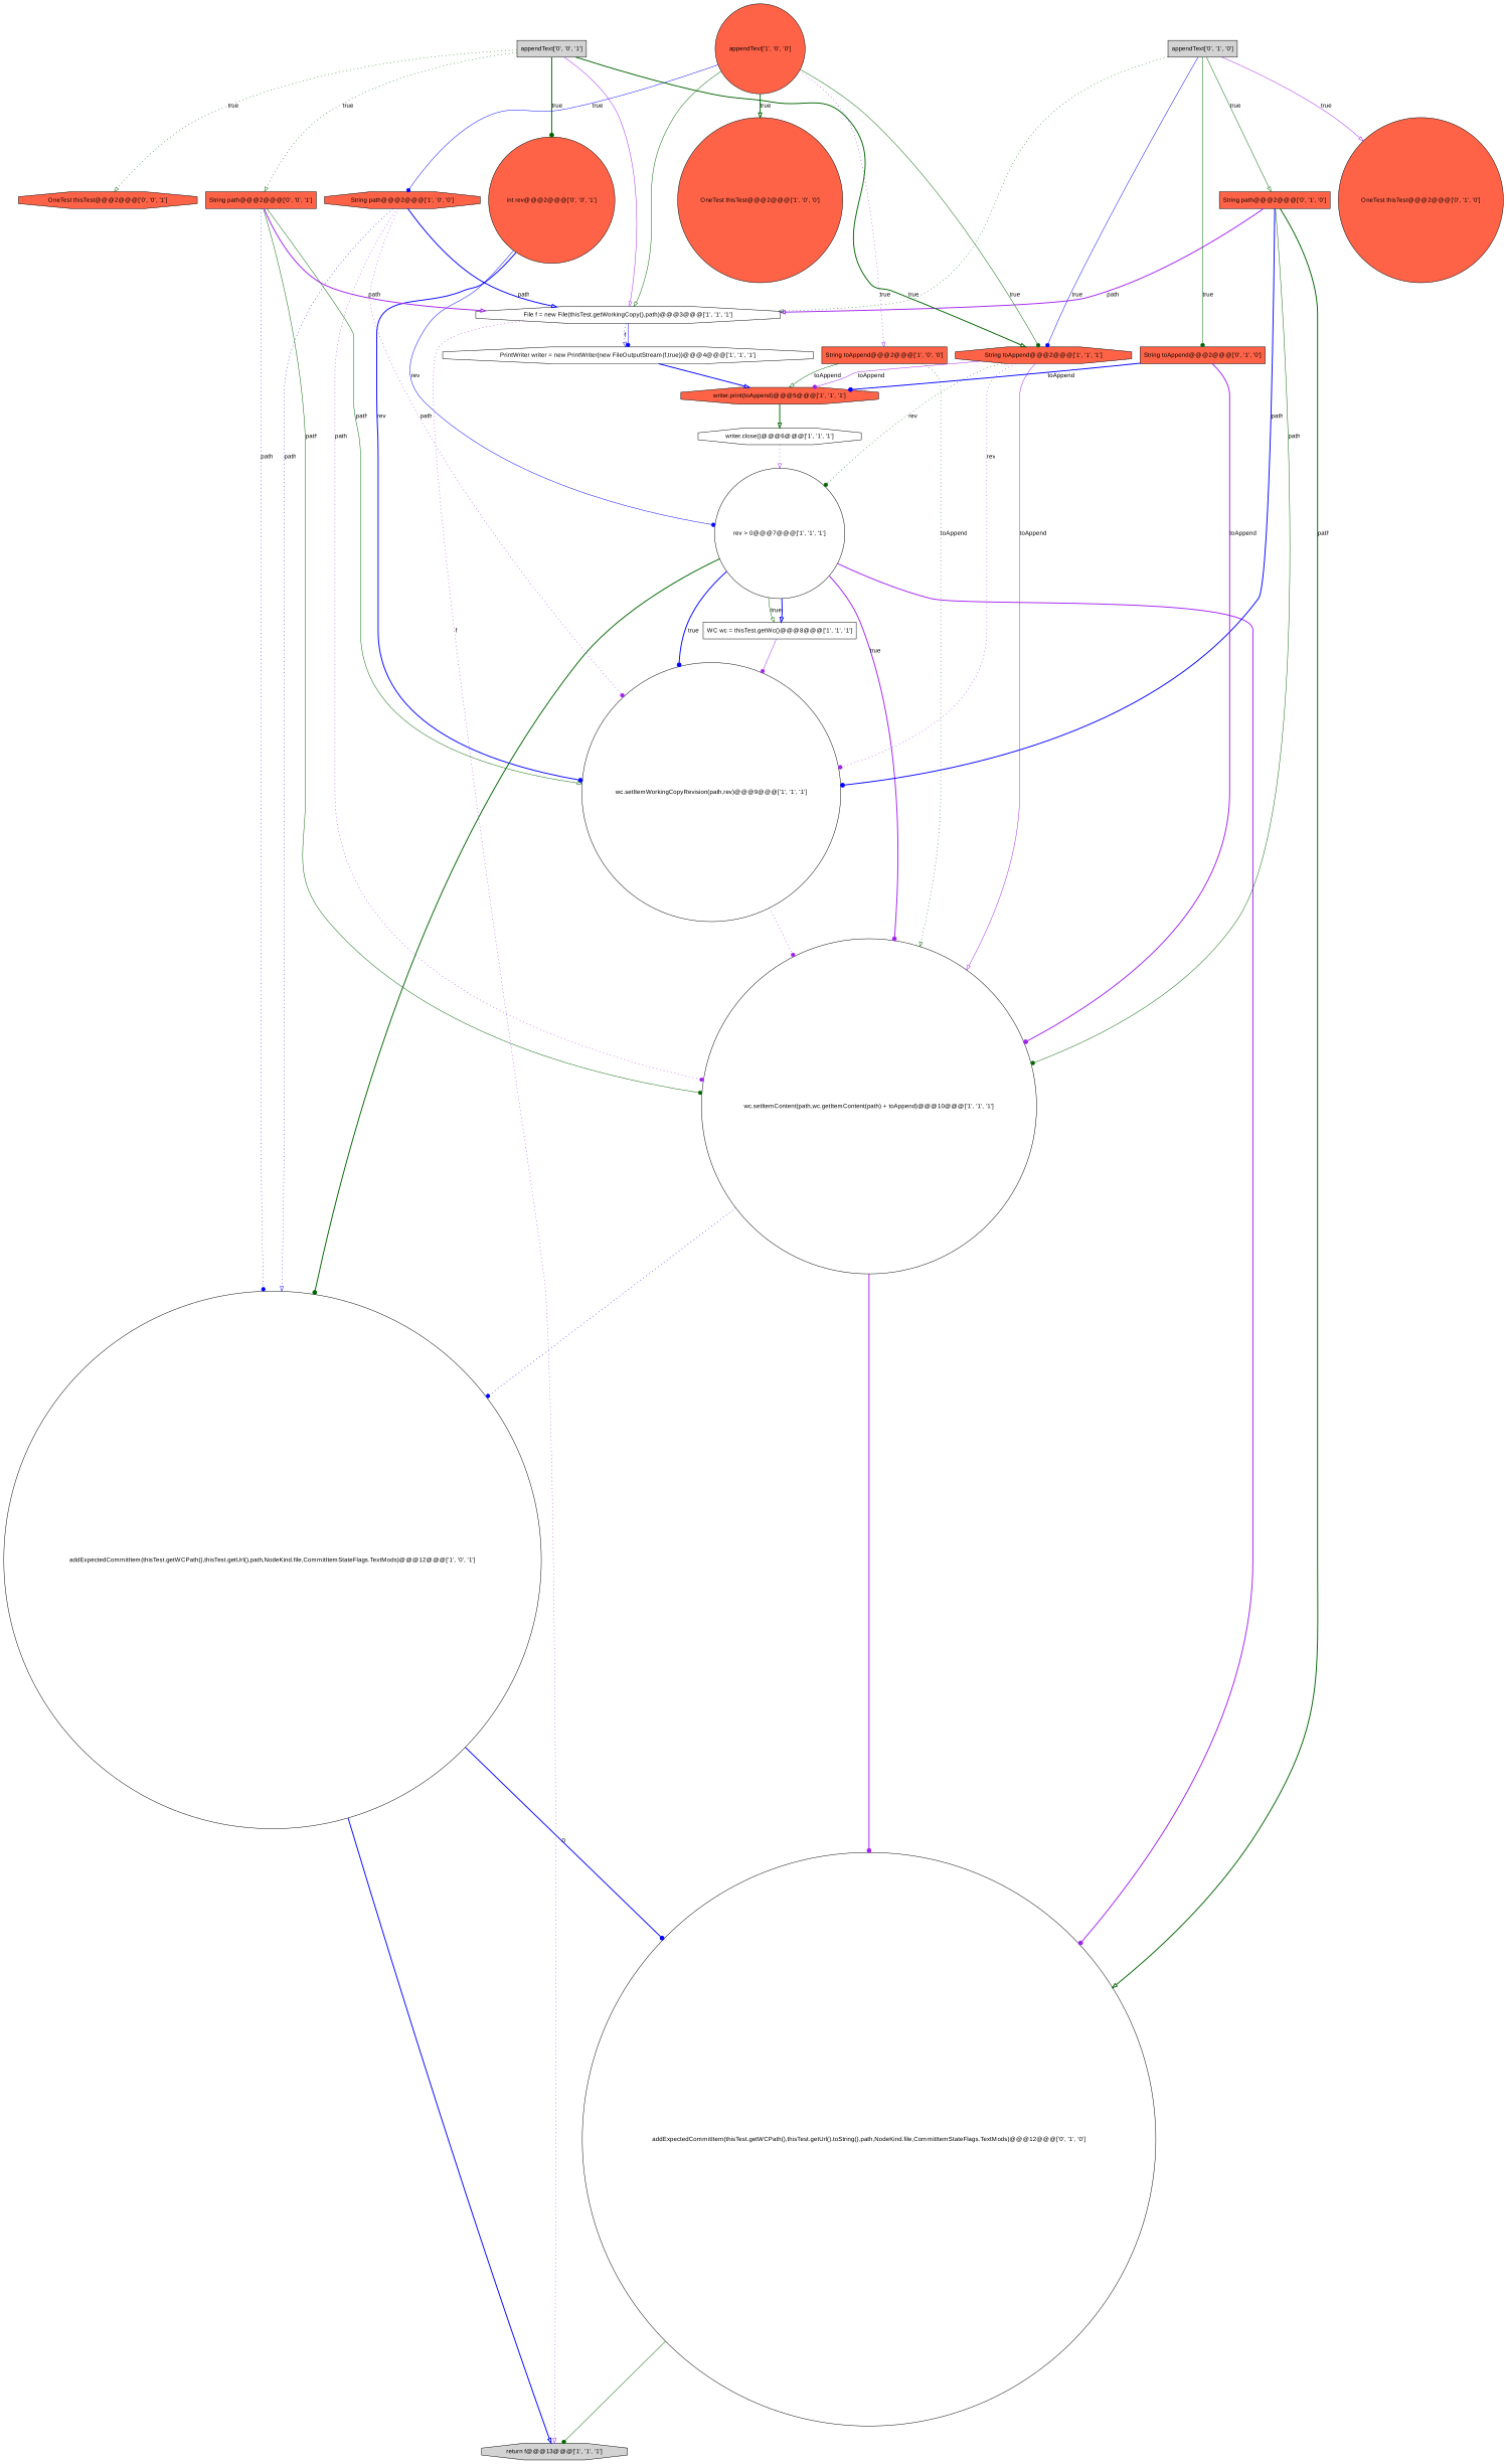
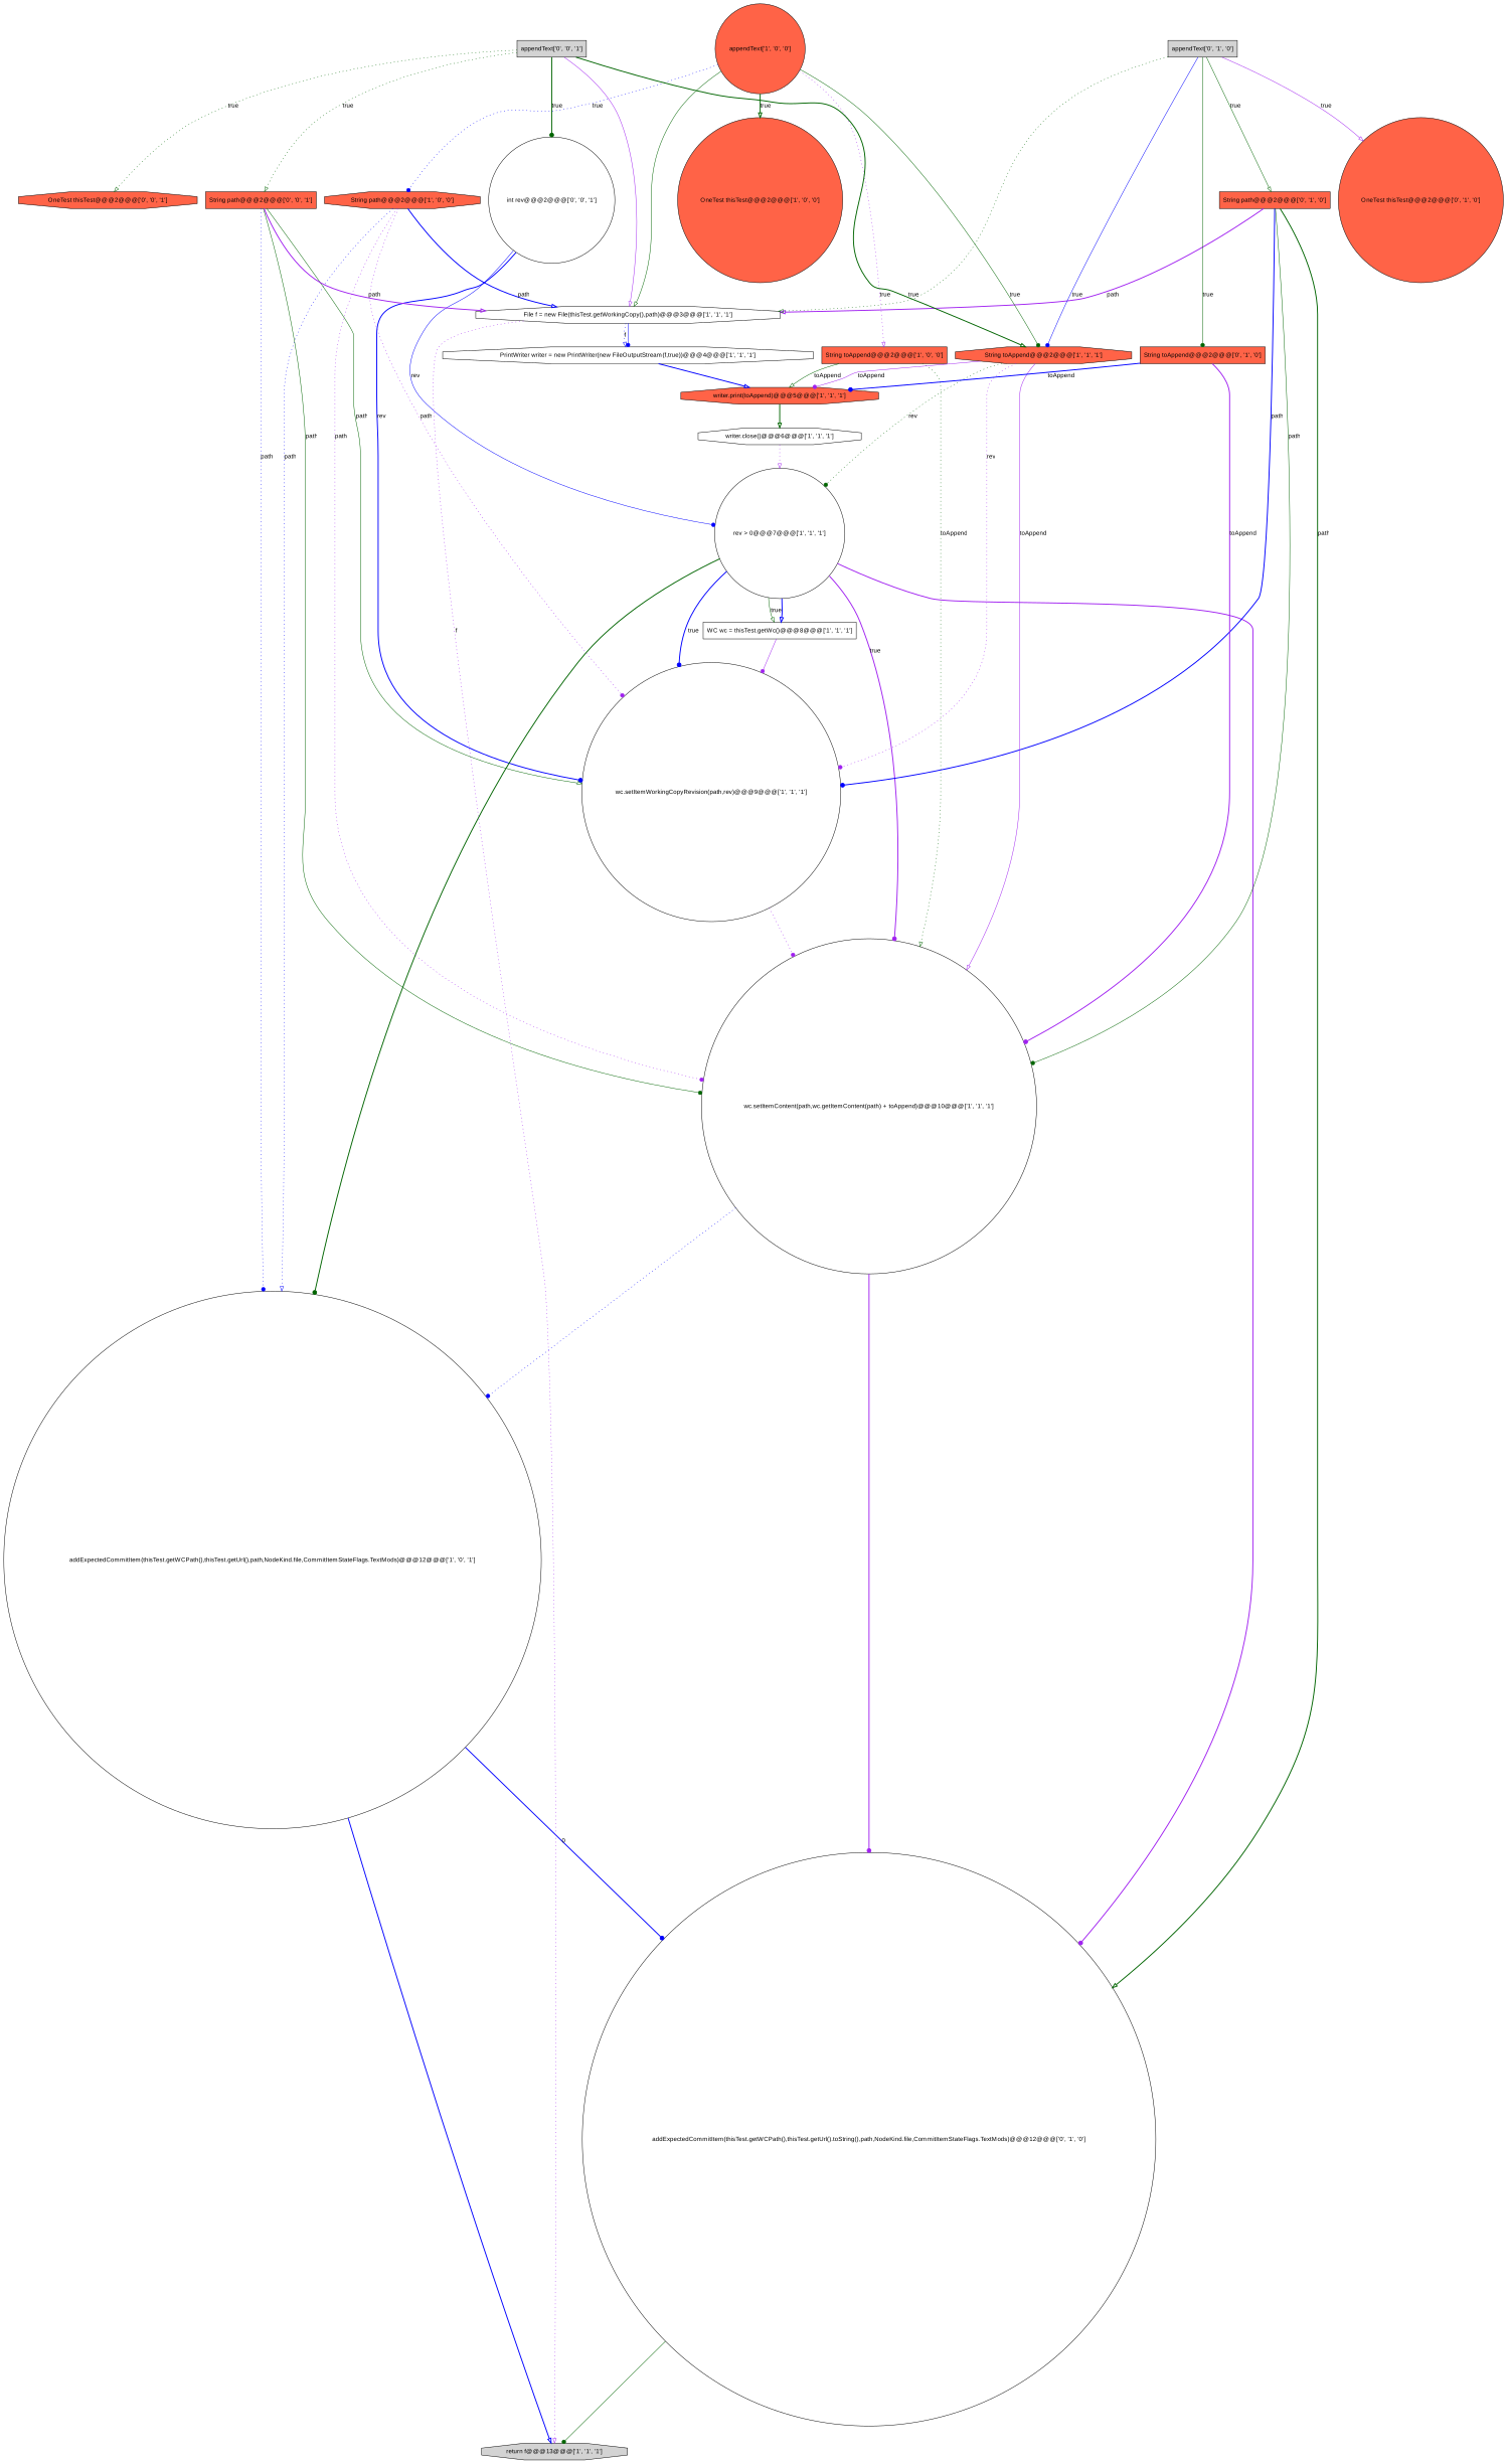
  digraph {
    fontname="Liberation Sans"
    node [fillcolor=tomato fontname="Liberation Sans" shape=circle style=filled]
    edge [arrowhead=dot color=darkgreen fontname="Liberation Sans" style=bold]
-   n1 [label="int rev@@@2@@@['0', '0', '1']"]
+   n1 [fillcolor=white label="int rev@@@2@@@['0', '0', '1']"]
    n2 [fillcolor=white label="rev > 0@@@7@@@['1', '1', '1']"]
    n3 [fillcolor=white label="wc.setItemWorkingCopyRevision(path,rev)@@@9@@@['1', '1', '1']"]
    n4 [fillcolor=white label="addExpectedCommitItem(thisTest.getWCPath(),thisTest.getUrl(),path,NodeKind.file,CommitItemStateFlags.TextMods)@@@12@@@['1', '0', '1']"]
    n5 [fillcolor=white label="addExpectedCommitItem(thisTest.getWCPath(),thisTest.getUrl().toString(),path,NodeKind.file,CommitItemStateFlags.TextMods)@@@12@@@['0', '1', '0']"]
    n6 [fillcolor=white label="wc.setItemContent(path,wc.getItemContent(path) + toAppend)@@@10@@@['1', '1', '1']"]
    n7 [fillcolor=white label="WC wc = thisTest.getWc()@@@8@@@['1', '1', '1']" shape=box]
    n8 [label="OneTest thisTest@@@2@@@['0', '0', '1']" shape=octagon]
    n9 [label="OneTest thisTest@@@2@@@['0', '1', '0']"]
    n10 [fillcolor=lightgray label="return f@@@13@@@['1', '1', '1']" shape=octagon]
    n11 [label="String path@@@2@@@['0', '1', '0']" shape=box]
    n12 [fillcolor=white label="File f = new File(thisTest.getWorkingCopy(),path)@@@3@@@['1', '1', '1']" shape=octagon]
    n13 [fillcolor=white label="PrintWriter writer = new PrintWriter(new FileOutputStream(f,true))@@@4@@@['1', '1', '1']" shape=octagon]
    n14 [label="OneTest thisTest@@@2@@@['1', '0', '0']"]
    n15 [label="writer.print(toAppend)@@@5@@@['1', '1', '1']" shape=octagon]
    n16 [fillcolor=white label="writer.close()@@@6@@@['1', '1', '1']" shape=octagon]
    n17 [label="appendText['1', '0', '0']"]
    n18 [label="String toAppend@@@2@@@['1', '0', '0']" shape=box]
    n19 [label="String toAppend@@@2@@@['1', '1', '1']" shape=octagon]
    n20 [label="String path@@@2@@@['1', '0', '0']" shape=octagon]
    n21 [fillcolor=lightgray label="appendText['0', '1', '0']" shape=box]
    n22 [label="String toAppend@@@2@@@['0', '1', '0']" shape=box]
    n23 [fillcolor=lightgray label="appendText['0', '0', '1']" shape=box]
    n24 [label="String path@@@2@@@['0', '0', '1']" shape=box]
    n1 -> n2 [color=blue label=rev style=solid]
    n1 -> n3 [color=blue label=rev]
    n2 -> n3 [color=blue label=true]
    n2 -> n4
    n2 -> n5 [color=purple]
    n2 -> n6 [color=purple label=true]
    n2 -> n7 [arrowhead=onormal label=true style=solid]
    n2 -> n7 [arrowhead=onormal color=blue]
    n3 -> n6 [color=purple style=dotted]
    n4 -> n5 [color=blue label=0]
    n4 -> n10 [arrowhead=onormal color=blue]
    n5 -> n10 [style=solid]
    n6 -> n4 [color=blue style=dotted]
    n6 -> n5 [color=purple]
    n7 -> n3 [color=purple style=solid]
    n11 -> n3 [color=blue label=path]
    n11 -> n5 [arrowhead=onormal label=path]
    n11 -> n6 [label=path style=solid]
    n11 -> n12 [arrowhead=onormal color=purple label=path]
    n12 -> n10 [arrowhead=onormal color=purple label=f style=dotted]
    n12 -> n13 [color=blue style=solid]
    n12 -> n13 [arrowhead=onormal color=blue label=f style=dotted]
    n13 -> n15 [arrowhead=onormal color=blue]
    n15 -> n16 [arrowhead=onormal]
    n16 -> n2 [arrowhead=onormal color=purple style=dotted]
    n17 -> n12 [arrowhead=onormal style=solid]
    n17 -> n14 [arrowhead=onormal label=true]
    n17 -> n18 [arrowhead=onormal color=purple label=true style=dotted]
    n17 -> n19 [label=true style=solid]
-   n17 -> n20 [color=blue label=true style=solid]
+   n17 -> n20 [color=blue label=true style=dotted]
    n18 -> n6 [arrowhead=onormal label=toAppend style=dotted]
    n18 -> n15 [arrowhead=onormal label=toAppend style=solid]
    n19 -> n2 [label=rev style=dotted]
    n19 -> n3 [color=purple label=rev style=dotted]
    n19 -> n6 [arrowhead=onormal color=purple label=toAppend style=solid]
    n19 -> n15 [color=purple label=toAppend style=solid]
    n20 -> n3 [color=purple label=path style=dotted]
    n20 -> n4 [arrowhead=onormal color=blue label=path style=dotted]
    n20 -> n6 [color=purple label=path style=dotted]
    n20 -> n12 [arrowhead=onormal color=blue label=path]
    n21 -> n9 [arrowhead=onormal color=purple label=true style=solid]
    n21 -> n11 [arrowhead=onormal label=true style=solid]
    n21 -> n12 [arrowhead=onormal style=dotted]
    n21 -> n19 [color=blue label=true style=solid]
    n21 -> n22 [label=true style=solid]
    n22 -> n6 [color=purple label=toAppend]
    n22 -> n15 [color=blue label=toAppend]
    n23 -> n1 [label=true]
    n23 -> n8 [arrowhead=onormal label=true style=dotted]
    n23 -> n12 [arrowhead=onormal color=purple style=solid]
    n23 -> n19 [arrowhead=onormal label=true]
    n23 -> n24 [arrowhead=onormal label=true style=dotted]
    n24 -> n3 [arrowhead=onormal label=path style=solid]
    n24 -> n4 [color=blue label=path style=dotted]
    n24 -> n6 [label=path style=solid]
    n24 -> n12 [arrowhead=onormal color=purple label=path]
  }
